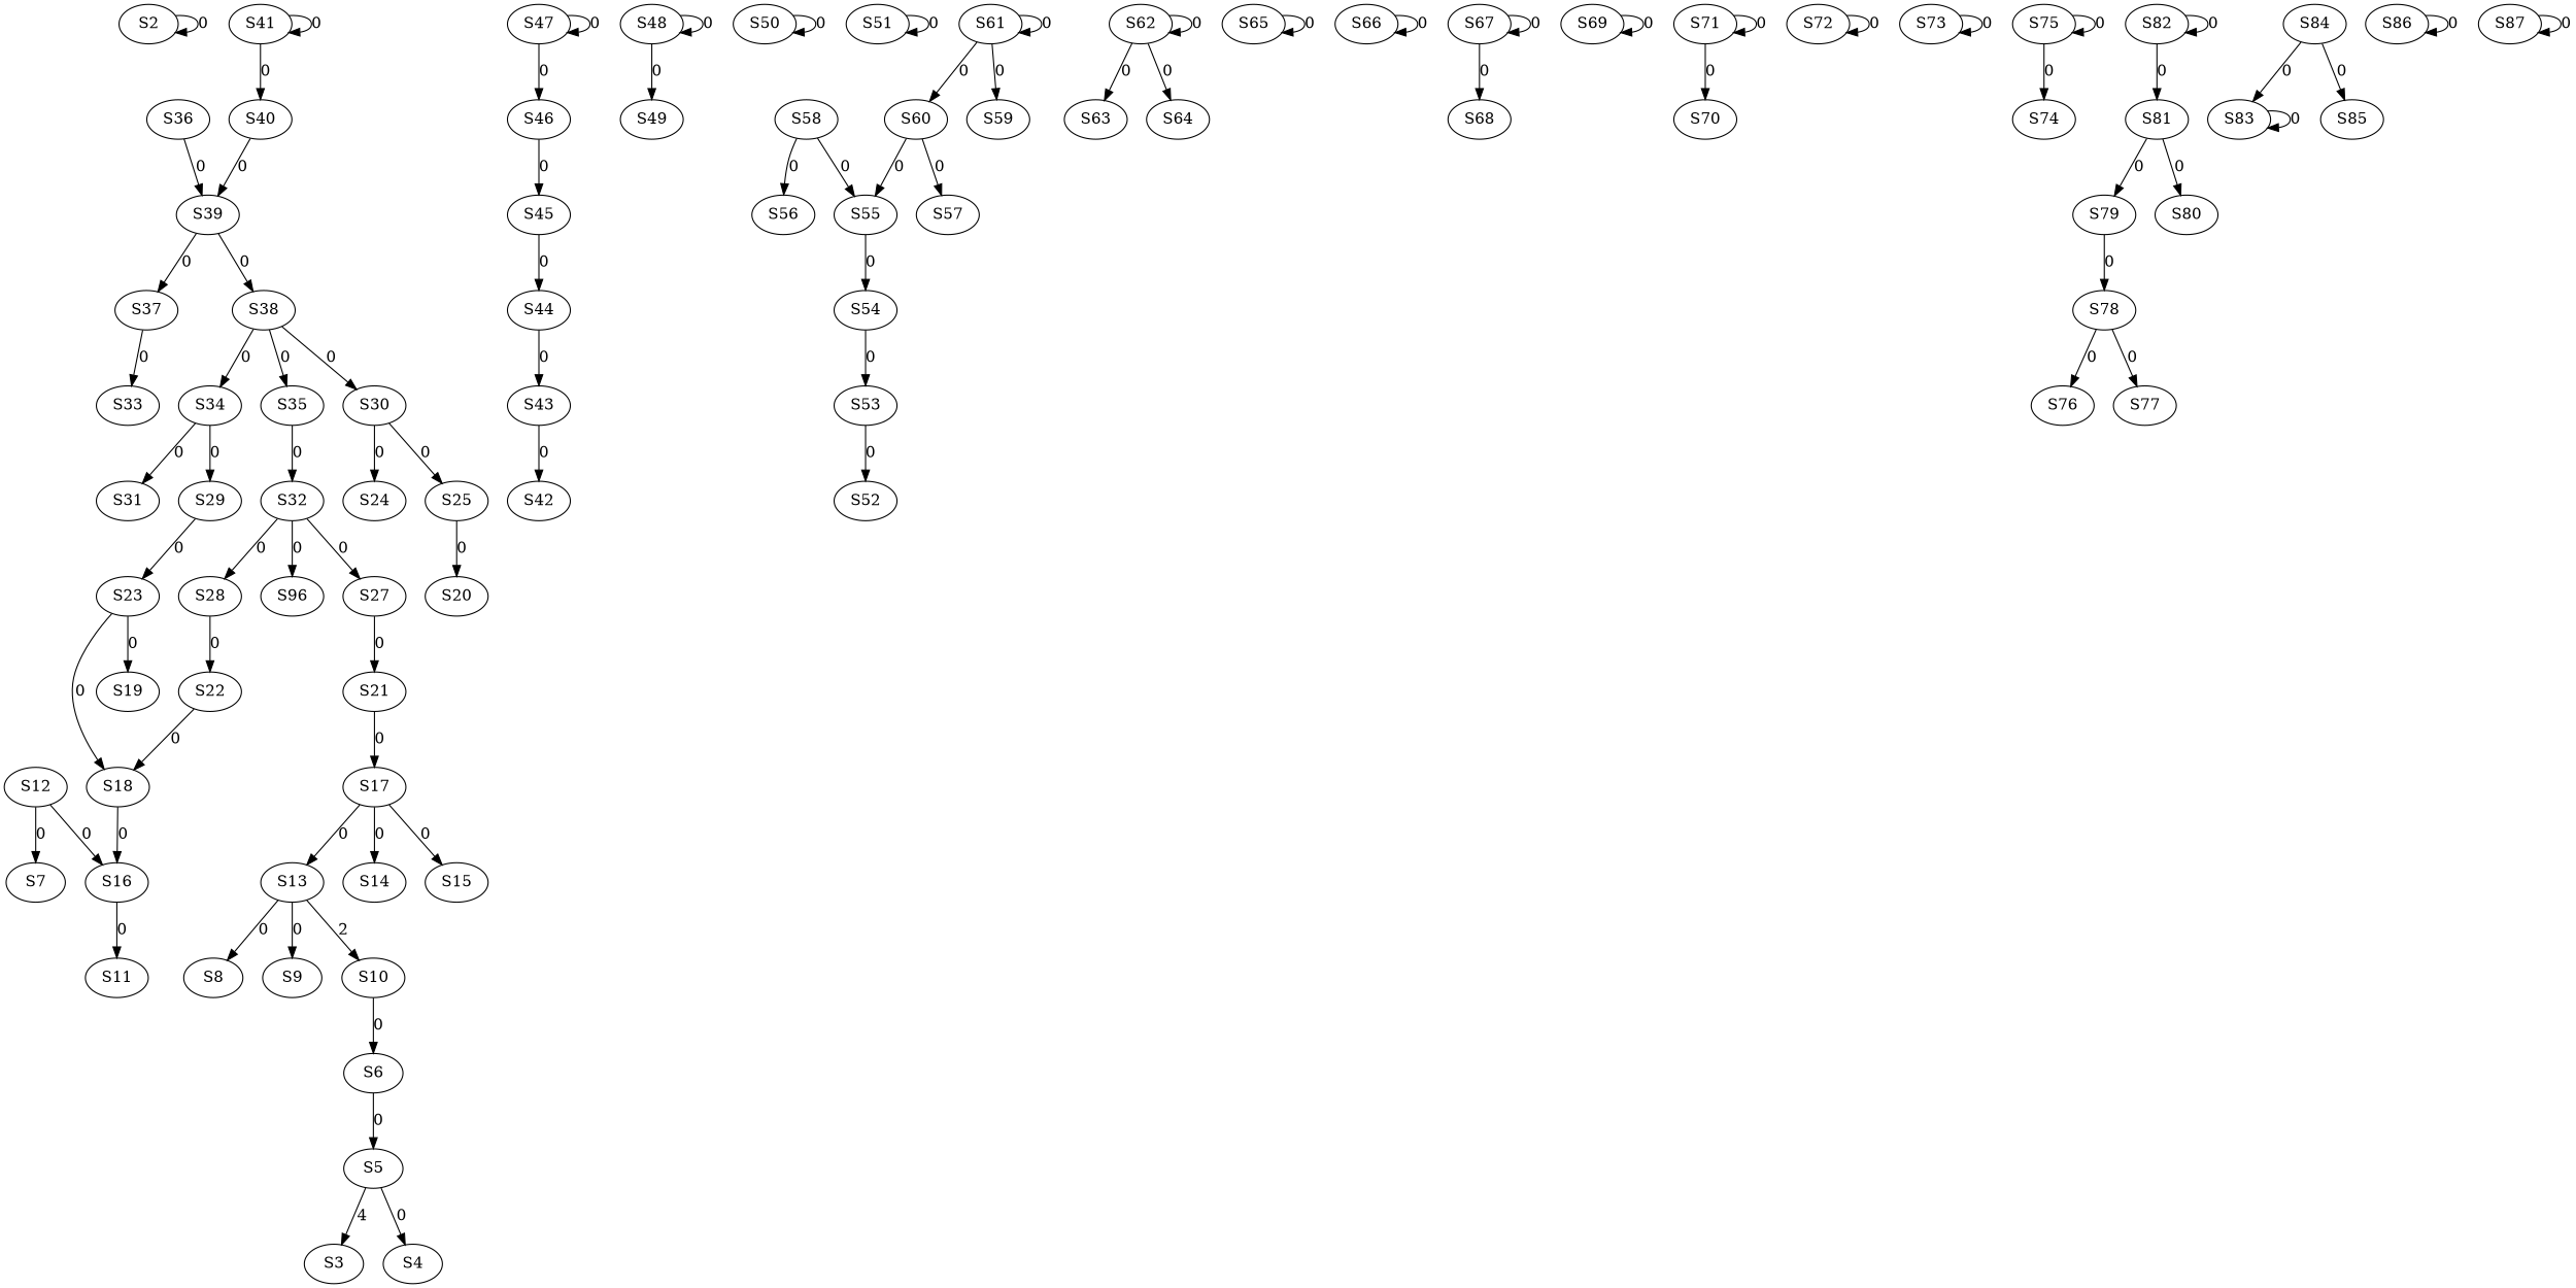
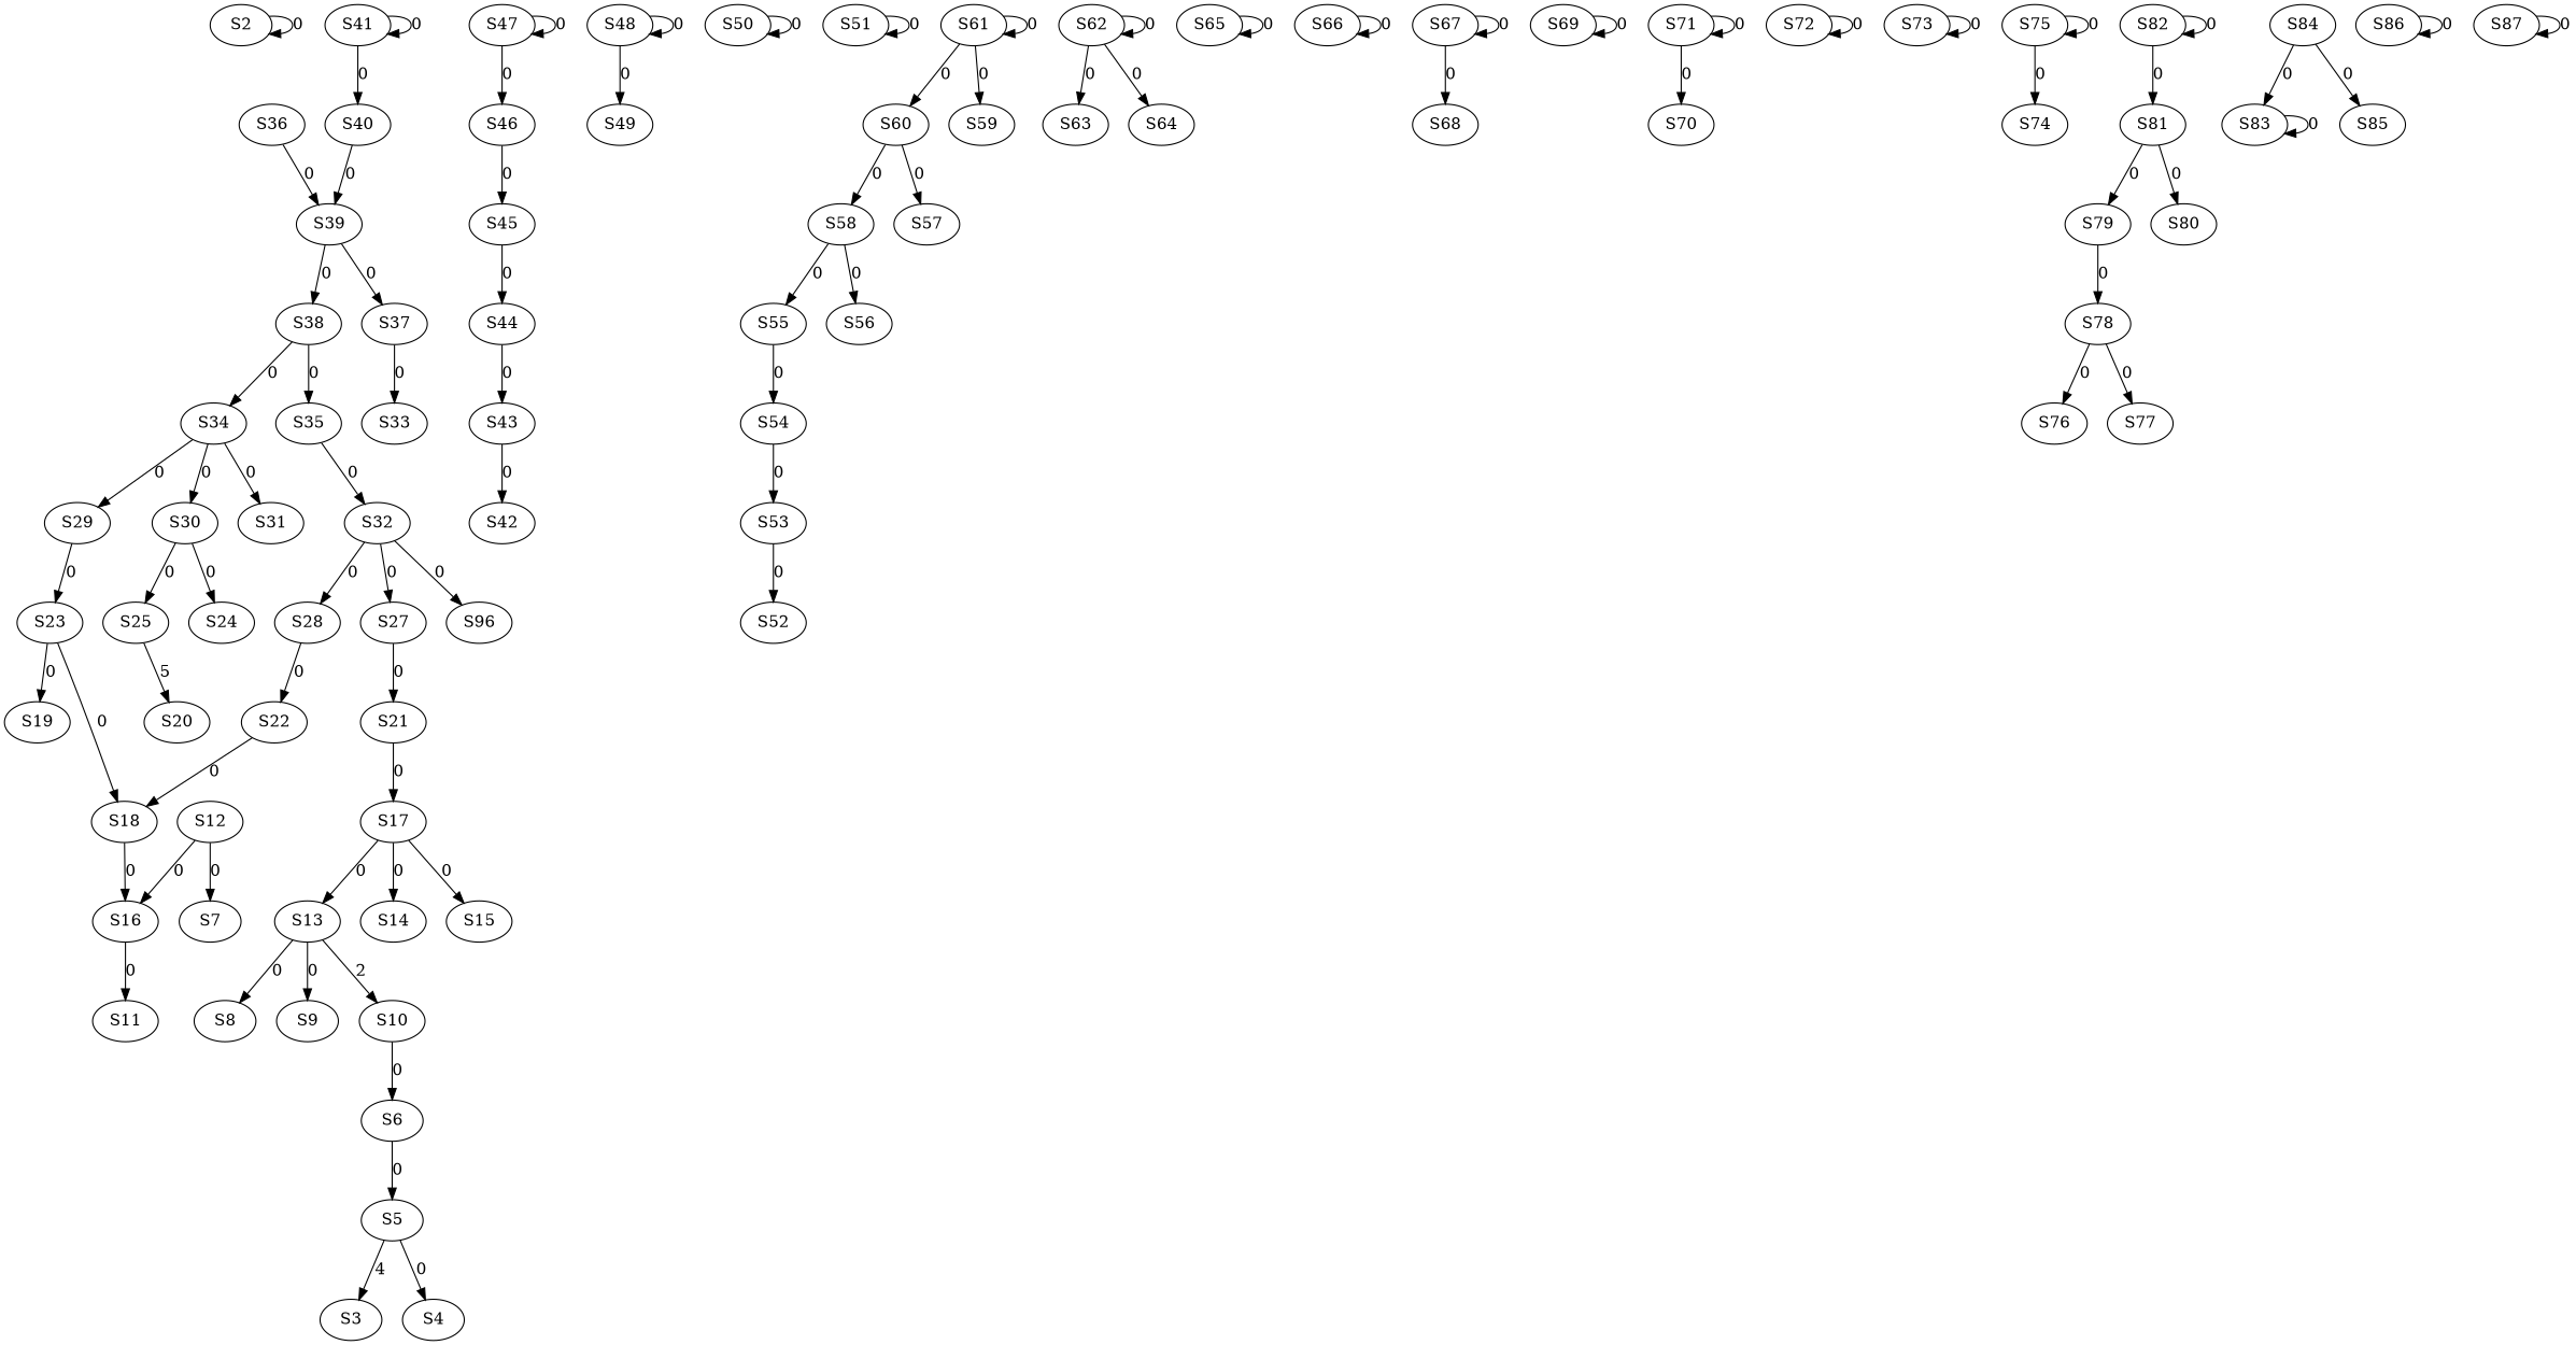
  strict digraph {
    S2
    S5
    S3
    S4
    S6
    S10
    S12
    S7
    S16
    S13
    S8
    S9
    S11
    S17
    S14
    S15
    S18
    S21
    S23
    S19
    S25
    S20
    S27
    S28
    S22
    S29
    S30
    S24
    S32
    n30 [label=S96]
    S34
    S31
    S35
    S37
    S33
    S38
    S39
    S36
    S40
    S41
    S43
    S42
    S44
    S45
    S46
    S47
    S48
    S49
    S50
    S51
    S53
    S52
    S54
    S55
    S58
    S56
    S60
    S57
    S61
    S59
    S62
    S63
    S64
    S65
    S66
    S67
    S68
    S69
    S71
    S70
    S72
    S73
    S75
    S74
    S78
    S76
    S77
    S79
    S81
    S80
    S82
    S83
    S84
    S85
    S86
    S87
    S2 -> S2 [label=0]
    S5 -> S3 [label=4]
    S5 -> S4 [label=0]
    S6 -> S5 [label=0]
    S10 -> S6 [label=0]
    S12 -> S7 [label=0]
    S12 -> S16 [label=0]
    S16 -> S11 [label=0]
    S13 -> S10 [label=2]
    S13 -> S8 [label=0]
    S13 -> S9 [label=0]
    S17 -> S13 [label=0]
    S17 -> S14 [label=0]
    S17 -> S15 [label=0]
    S18 -> S16 [label=0]
    S21 -> S17 [label=0]
    S23 -> S18 [label=0]
    S23 -> S19 [label=0]
-   S25 -> S20 [label=0]
+   S25 -> S20 [label=5]
    S27 -> S21 [label=0]
    S28 -> S22 [label=0]
    S22 -> S18 [label=0]
    S29 -> S23 [label=0]
    S30 -> S25 [label=0]
    S30 -> S24 [label=0]
    S32 -> S27 [label=0]
    S32 -> S28 [label=0]
    S32 -> n30 [label=0]
    S34 -> S29 [label=0]
-   S38 -> S30 [label=0]
+   S34 -> S30 [label=0]
    S34 -> S31 [label=0]
    S35 -> S32 [label=0]
    S37 -> S33 [label=0]
    S38 -> S34 [label=0]
    S38 -> S35 [label=0]
    S39 -> S37 [label=0]
    S39 -> S38 [label=0]
    S36 -> S39 [label=0]
    S40 -> S39 [label=0]
    S41 -> S40 [label=0]
    S41 -> S41 [label=0]
    S43 -> S42 [label=0]
    S44 -> S43 [label=0]
    S45 -> S44 [label=0]
    S46 -> S45 [label=0]
    S47 -> S46 [label=0]
    S47 -> S47 [label=0]
    S48 -> S48 [label=0]
    S48 -> S49 [label=0]
    S50 -> S50 [label=0]
    S51 -> S51 [label=0]
    S53 -> S52 [label=0]
    S54 -> S53 [label=0]
    S55 -> S54 [label=0]
    S58 -> S55 [label=0]
    S58 -> S56 [label=0]
-   S60 -> S55 [label=0]
+   S60 -> S58 [label=0]
    S60 -> S57 [label=0]
    S61 -> S60 [label=0]
    S61 -> S61 [label=0]
    S61 -> S59 [label=0]
    S62 -> S62 [label=0]
    S62 -> S63 [label=0]
    S62 -> S64 [label=0]
    S65 -> S65 [label=0]
    S66 -> S66 [label=0]
    S67 -> S67 [label=0]
    S67 -> S68 [label=0]
    S69 -> S69 [label=0]
    S71 -> S71 [label=0]
    S71 -> S70 [label=0]
    S72 -> S72 [label=0]
    S73 -> S73 [label=0]
    S75 -> S75 [label=0]
    S75 -> S74 [label=0]
    S78 -> S76 [label=0]
    S78 -> S77 [label=0]
    S79 -> S78 [label=0]
    S81 -> S79 [label=0]
    S81 -> S80 [label=0]
    S82 -> S81 [label=0]
    S82 -> S82 [label=0]
    S83 -> S83 [label=0]
    S84 -> S83 [label=0]
    S84 -> S85 [label=0]
    S86 -> S86 [label=0]
    S87 -> S87 [label=0]
  }
